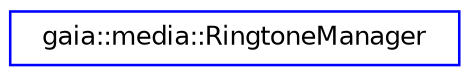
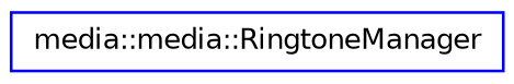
  digraph {
    rankdir=LR
-   n1 [color=blue fillcolor=white fontname=Helvetica fontsize=10 height=0.2 label="gaia::media::RingtoneManager" shape=record style=filled width=0.4]
+   n1 [color=blue fillcolor=white fontname=Helvetica fontsize=10 height=0.2 label="media::media::RingtoneManager" shape=record style=filled width=0.4]
  }
